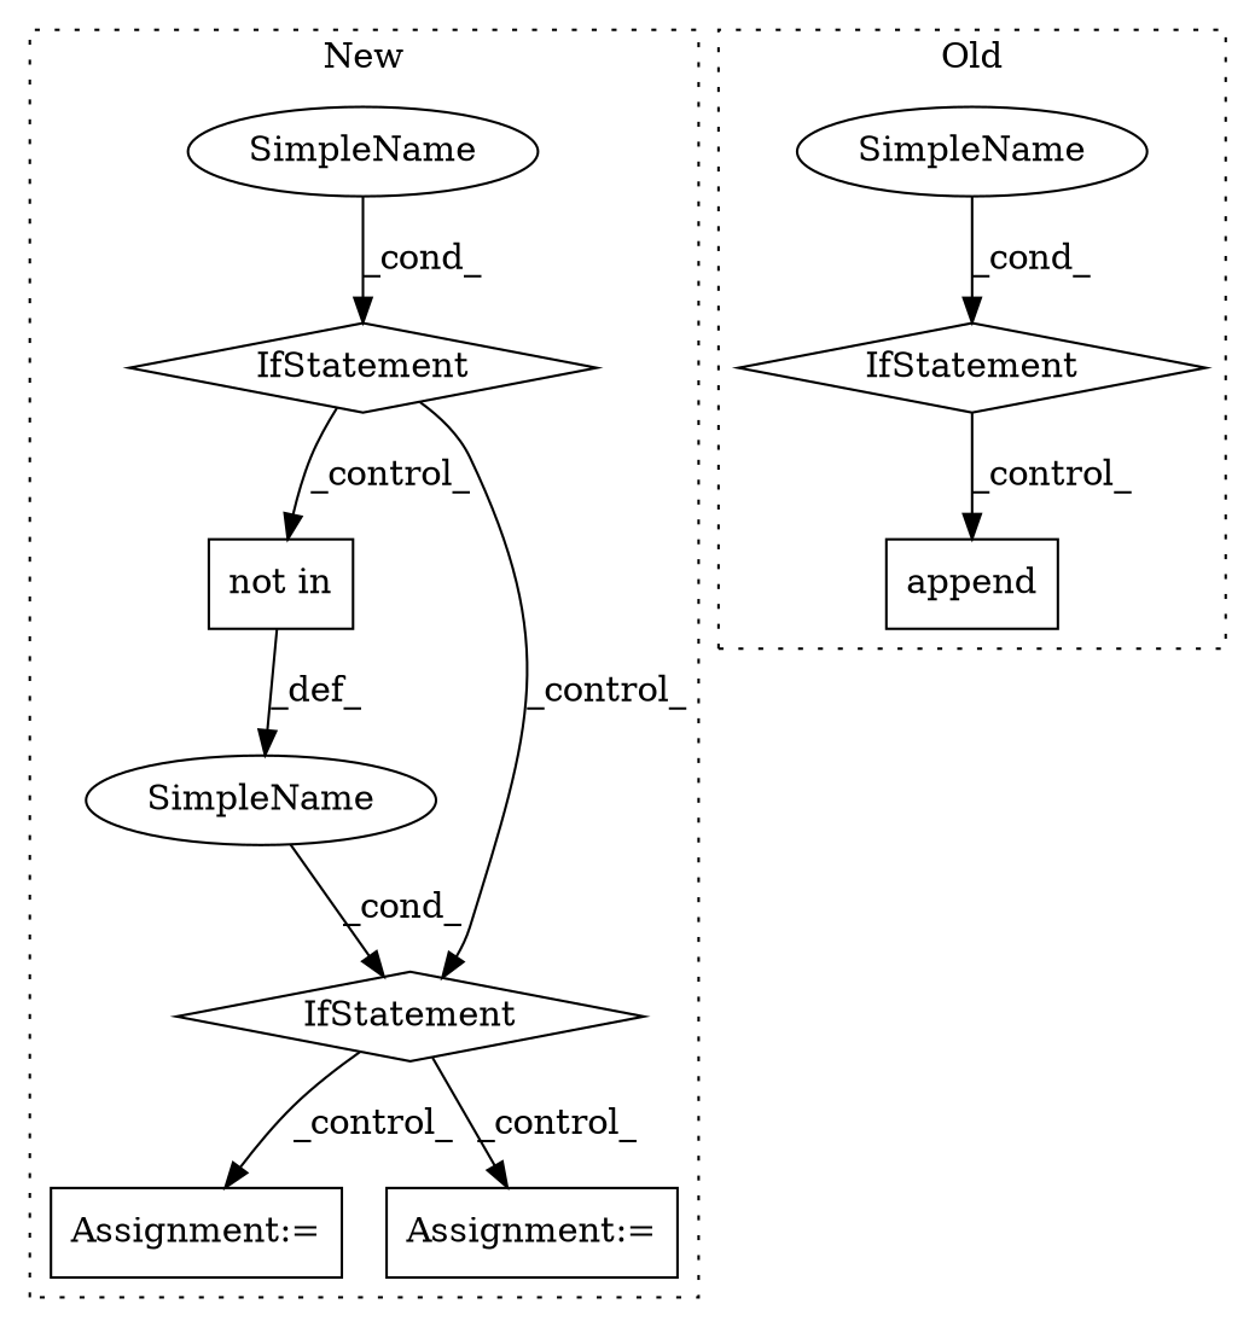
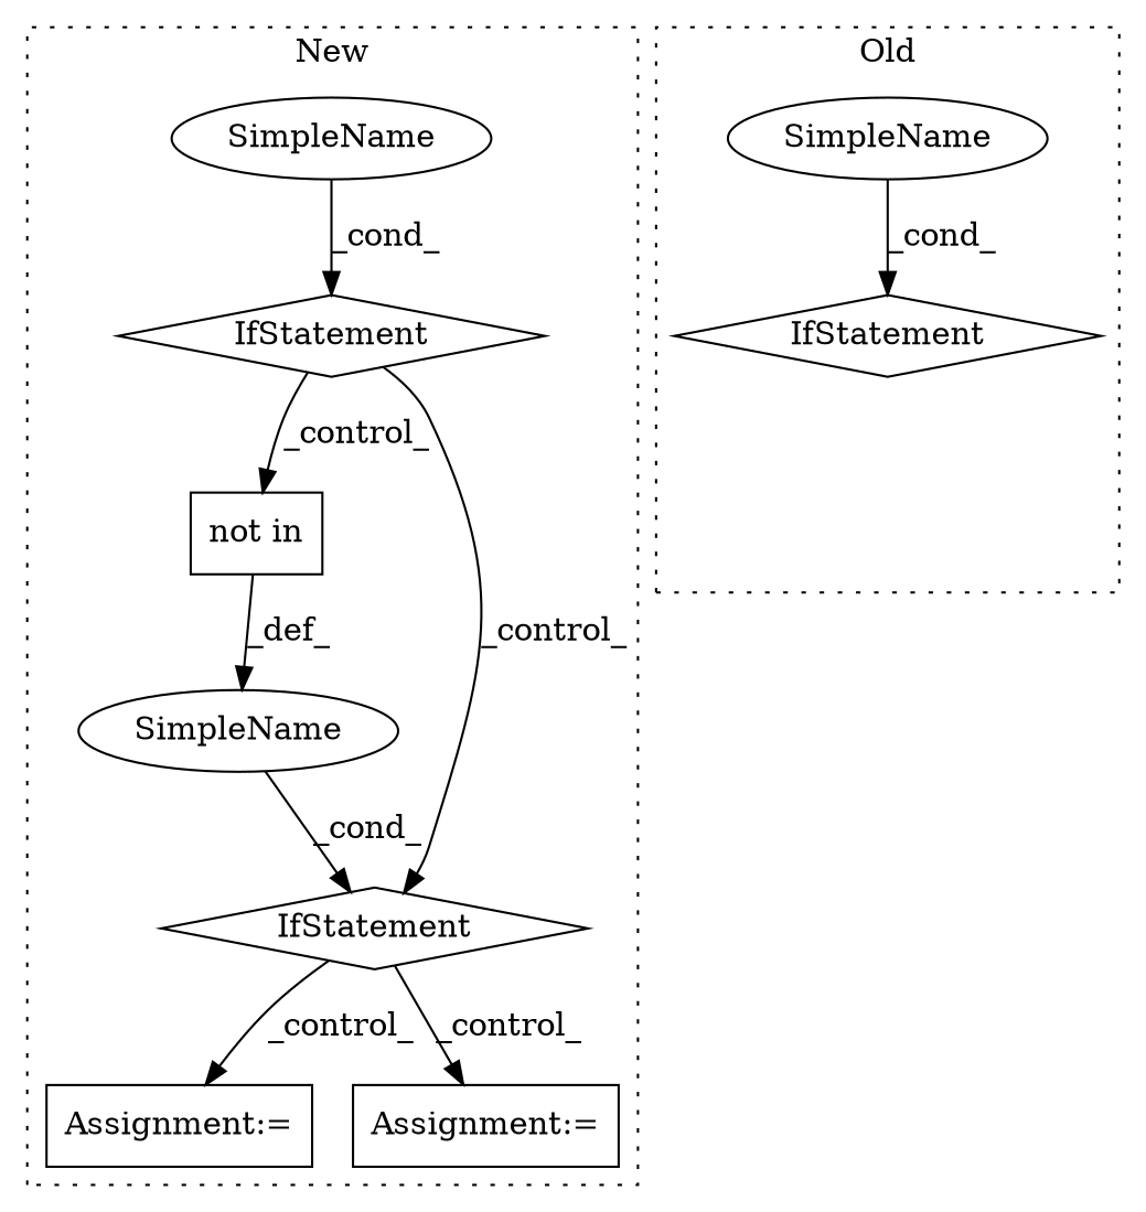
  digraph {
    node [a=25 shape=box]
    n1 [a=108 l=27 label="not in" s=2757]
    n2 [l="10,2" label=IfStatement s="2747,2784" shape=diamond]
    n3 [a=42 label=SimpleName shape=ellipse]
    n4 [l="8,2" label=IfStatement s="2502,2533" shape=diamond]
    n5 [a=7 l="57,2" label="Assignment:=" s="2946,3045"]
    n6 [a=42 label=SimpleName shape=ellipse]
    n7 [a=7 l=1 label="Assignment:=" s=2826]
-   n8 [a=32 l="7,1" label=append s="2716,2792"]
    n9 [l="12,2" label=IfStatement s="2604,2634" shape=diamond]
    n10 [a=42 label=SimpleName shape=ellipse]
    subgraph cluster_1 {
      label=New
      style=dotted
      n1
      n2
      n3
      n4
      n5
      n6
      n7
    }
    subgraph cluster_2 {
      label=Old
      style=dotted
-     n8
      n9
      n10
    }
    n1 -> n6 [label=_def_]
    n2 -> n5 [label=_control_]
    n2 -> n7 [label=_control_]
    n3 -> n4 [label=_cond_]
    n4 -> n1 [label=_control_]
    n4 -> n2 [label=_control_]
    n6 -> n2 [label=_cond_]
-   n9 -> n8 [label=_control_]
    n10 -> n9 [label=_cond_]
  }
